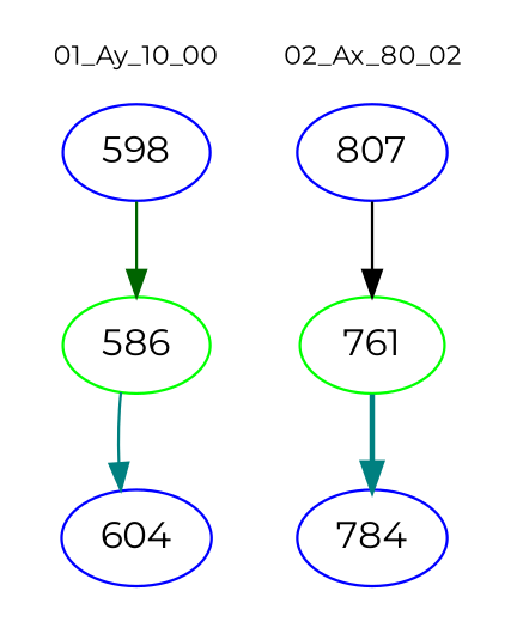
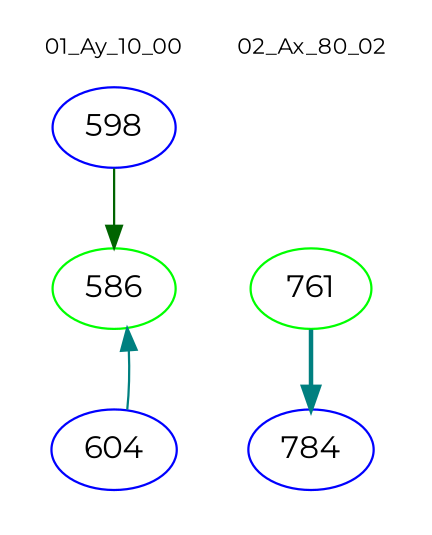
  digraph {
    fontname=Montserrat
    node [color=blue fontname=Montserrat]
    edge [color=teal fontname=Montserrat style=solid]
    n1 [label=598]
    n2 [color=green label=586]
    n3 [label=604]
-   n4 [label=807]
    n5 [color=green label=761]
    n6 [label=784]
    subgraph cluster_1 {
      color=white
      fontsize=10
      label="01_Ay_10_00"
      n1
      n2
      n3
    }
    subgraph cluster_2 {
      color=white
      fontsize=10
      label="02_Ax_80_02"
-     n4
      n5
      n6
    }
    n1 -> n2 [color=darkgreen]
-   n2 -> n3
-   n4 -> n5 [color=black]
+   n3 -> n2
    n5 -> n6 [style=bold]
  }
